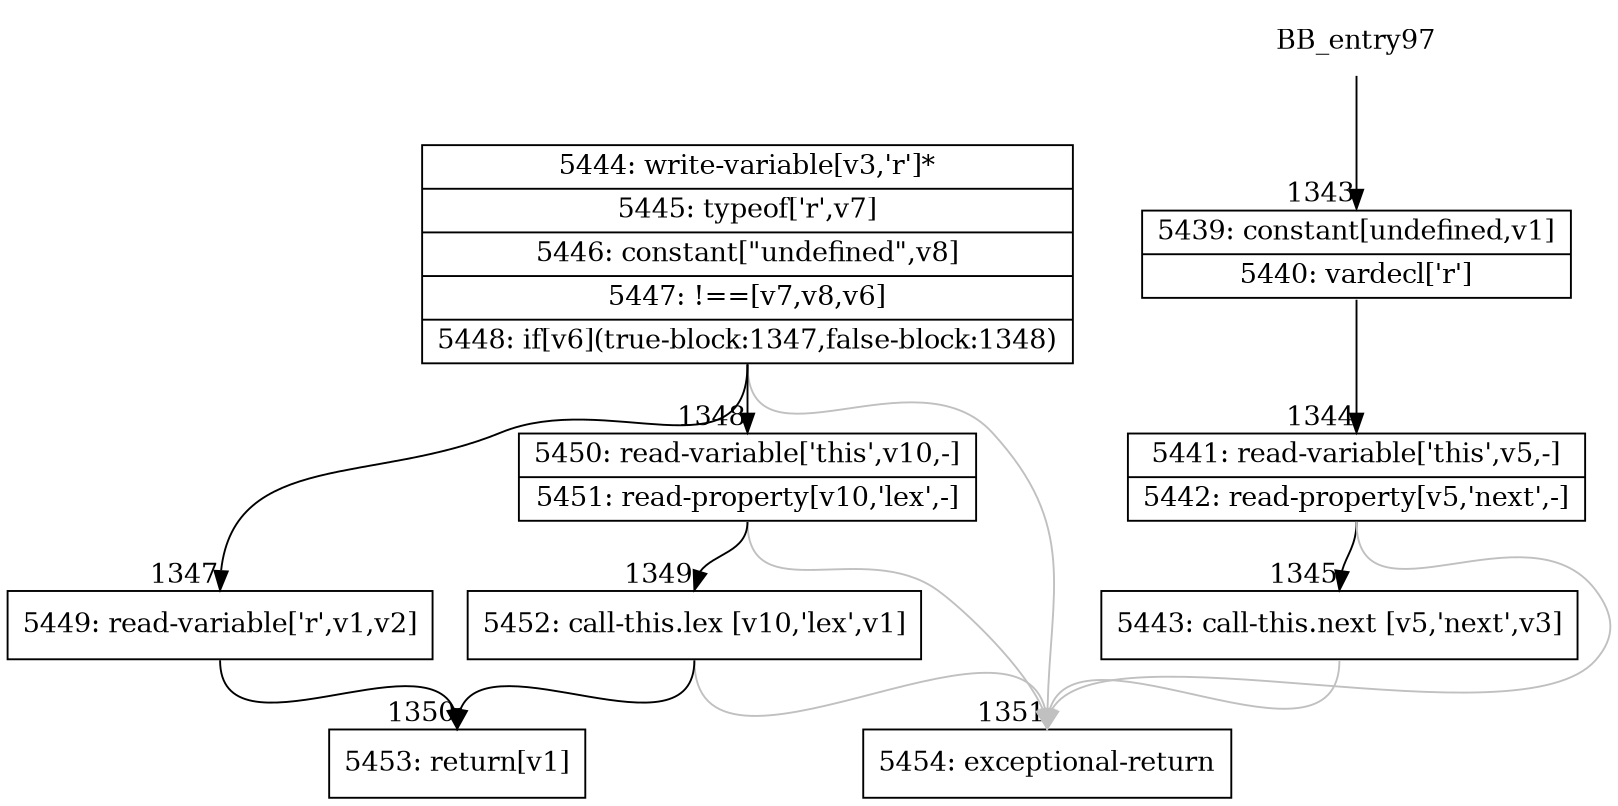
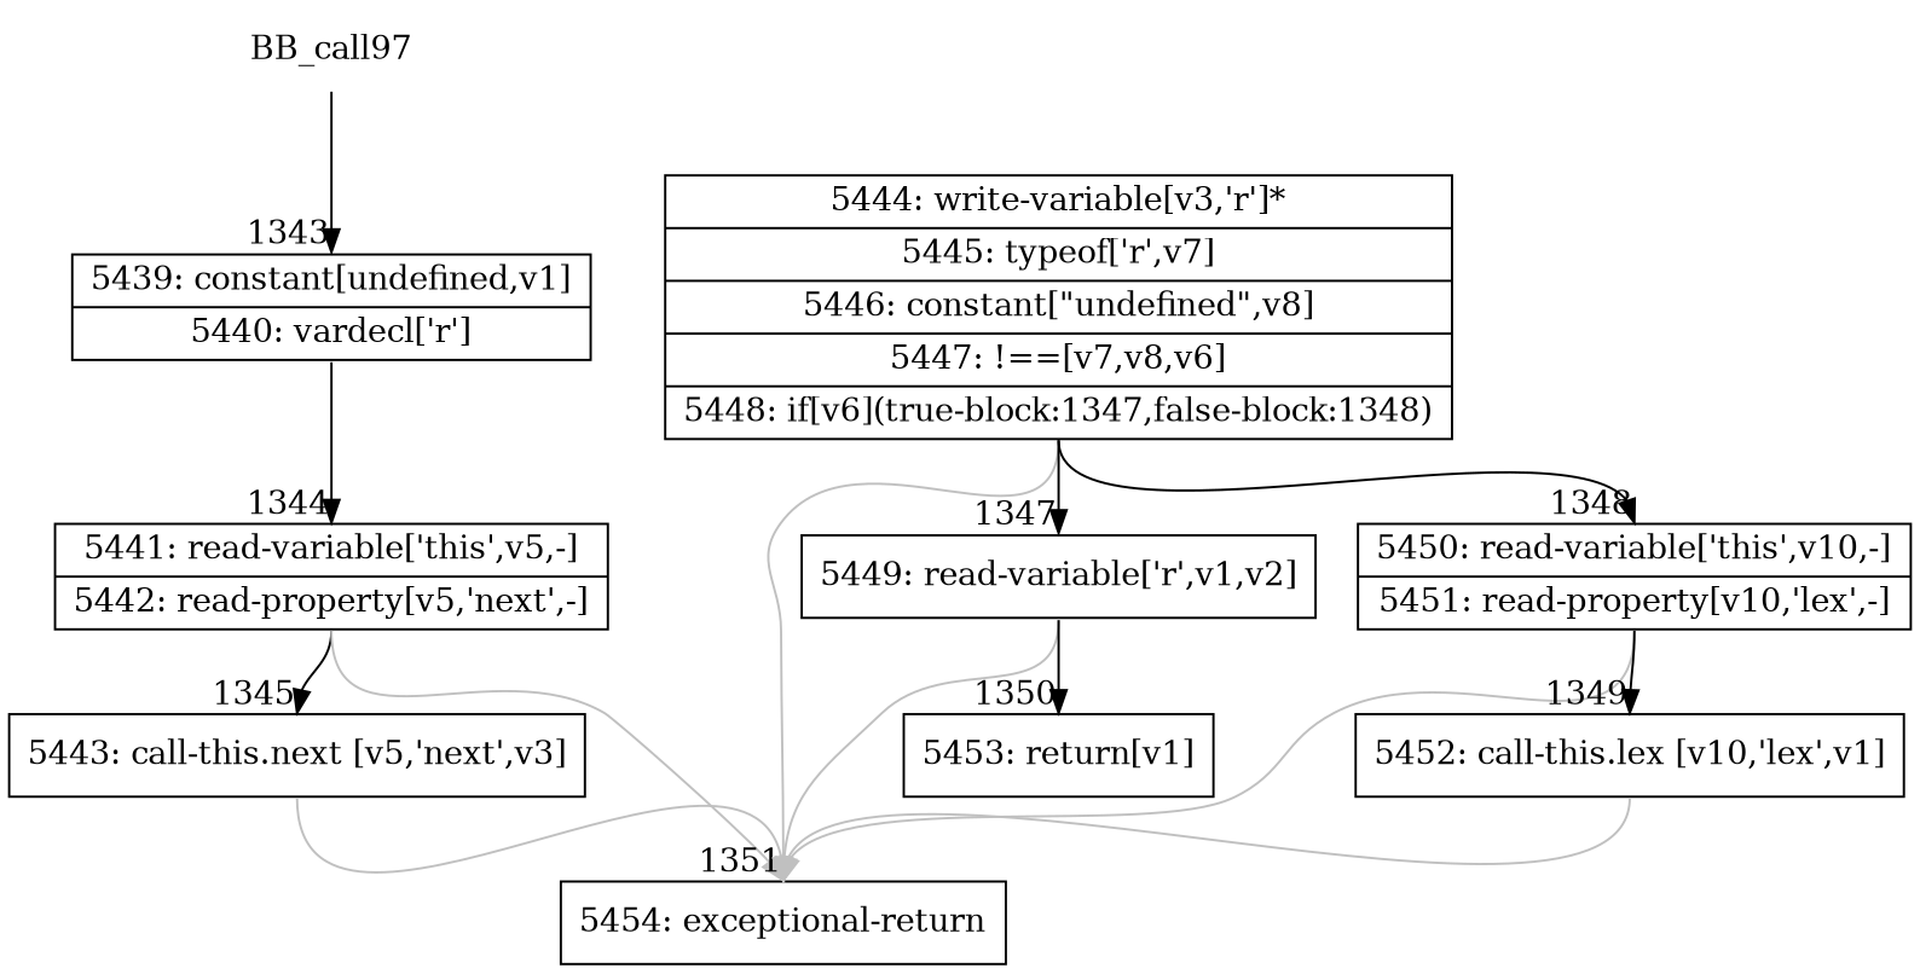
  digraph {
    rankdir=TD
    node [shape=record]
    edge [headport=n tailport=s]
-   BB_entry97 [shape=none]
+   BB_entry97 [shape=none label=BB_call97]
    n2 [label="{5439: constant[undefined,v1]|5440: vardecl['r']}"]
    n3 [label="{5441: read-variable['this',v5,-]|5442: read-property[v5,'next',-]}"]
    n4 [label="{5443: call-this.next [v5,'next',v3]}"]
    n5 [label="{5454: exceptional-return}"]
    n6 [label="{5444: write-variable[v3,'r']*|5445: typeof['r',v7]|5446: constant[\"undefined\",v8]|5447: !==[v7,v8,v6]|5448: if[v6](true-block:1347,false-block:1348)}"]
    n7 [label="{5449: read-variable['r',v1,v2]}"]
    n8 [label="{5450: read-variable['this',v10,-]|5451: read-property[v10,'lex',-]}"]
    n9 [label="{5453: return[v1]}"]
    n10 [label="{5452: call-this.lex [v10,'lex',v1]}"]
    BB_entry97 -> n2 [headlabel="    1343"]
    n2 -> n3 [headlabel="      1344"]
    n3 -> n4 [headlabel="      1345"]
    n3 -> n5 [color=gray headlabel="      1351"]
    n4 -> n5 [color=gray]
    n6 -> n5 [color=gray]
    n6 -> n7 [headlabel="      1347"]
    n6 -> n8 [headlabel="      1348"]
+   n7 -> n5 [color=gray]
    n7 -> n9 [headlabel="      1350"]
    n8 -> n5 [color=gray]
    n8 -> n10 [headlabel="      1349"]
    n10 -> n5 [color=gray]
-   n10 -> n9
  }
